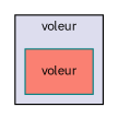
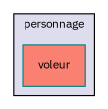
  digraph {
    compound=true
    fontname="IBM Plex Sans"
    n1 [fillcolor=salmon fontname="IBM Plex Sans" fontsize=10 label=voleur pencolor=black shape=box style=filled color=teal]
    subgraph cluster_1 {
      bgcolor="#ddddee"
      fontsize=10
-     label=voleur
+     label=personnage
      pencolor=black
      n1
    }
  }
